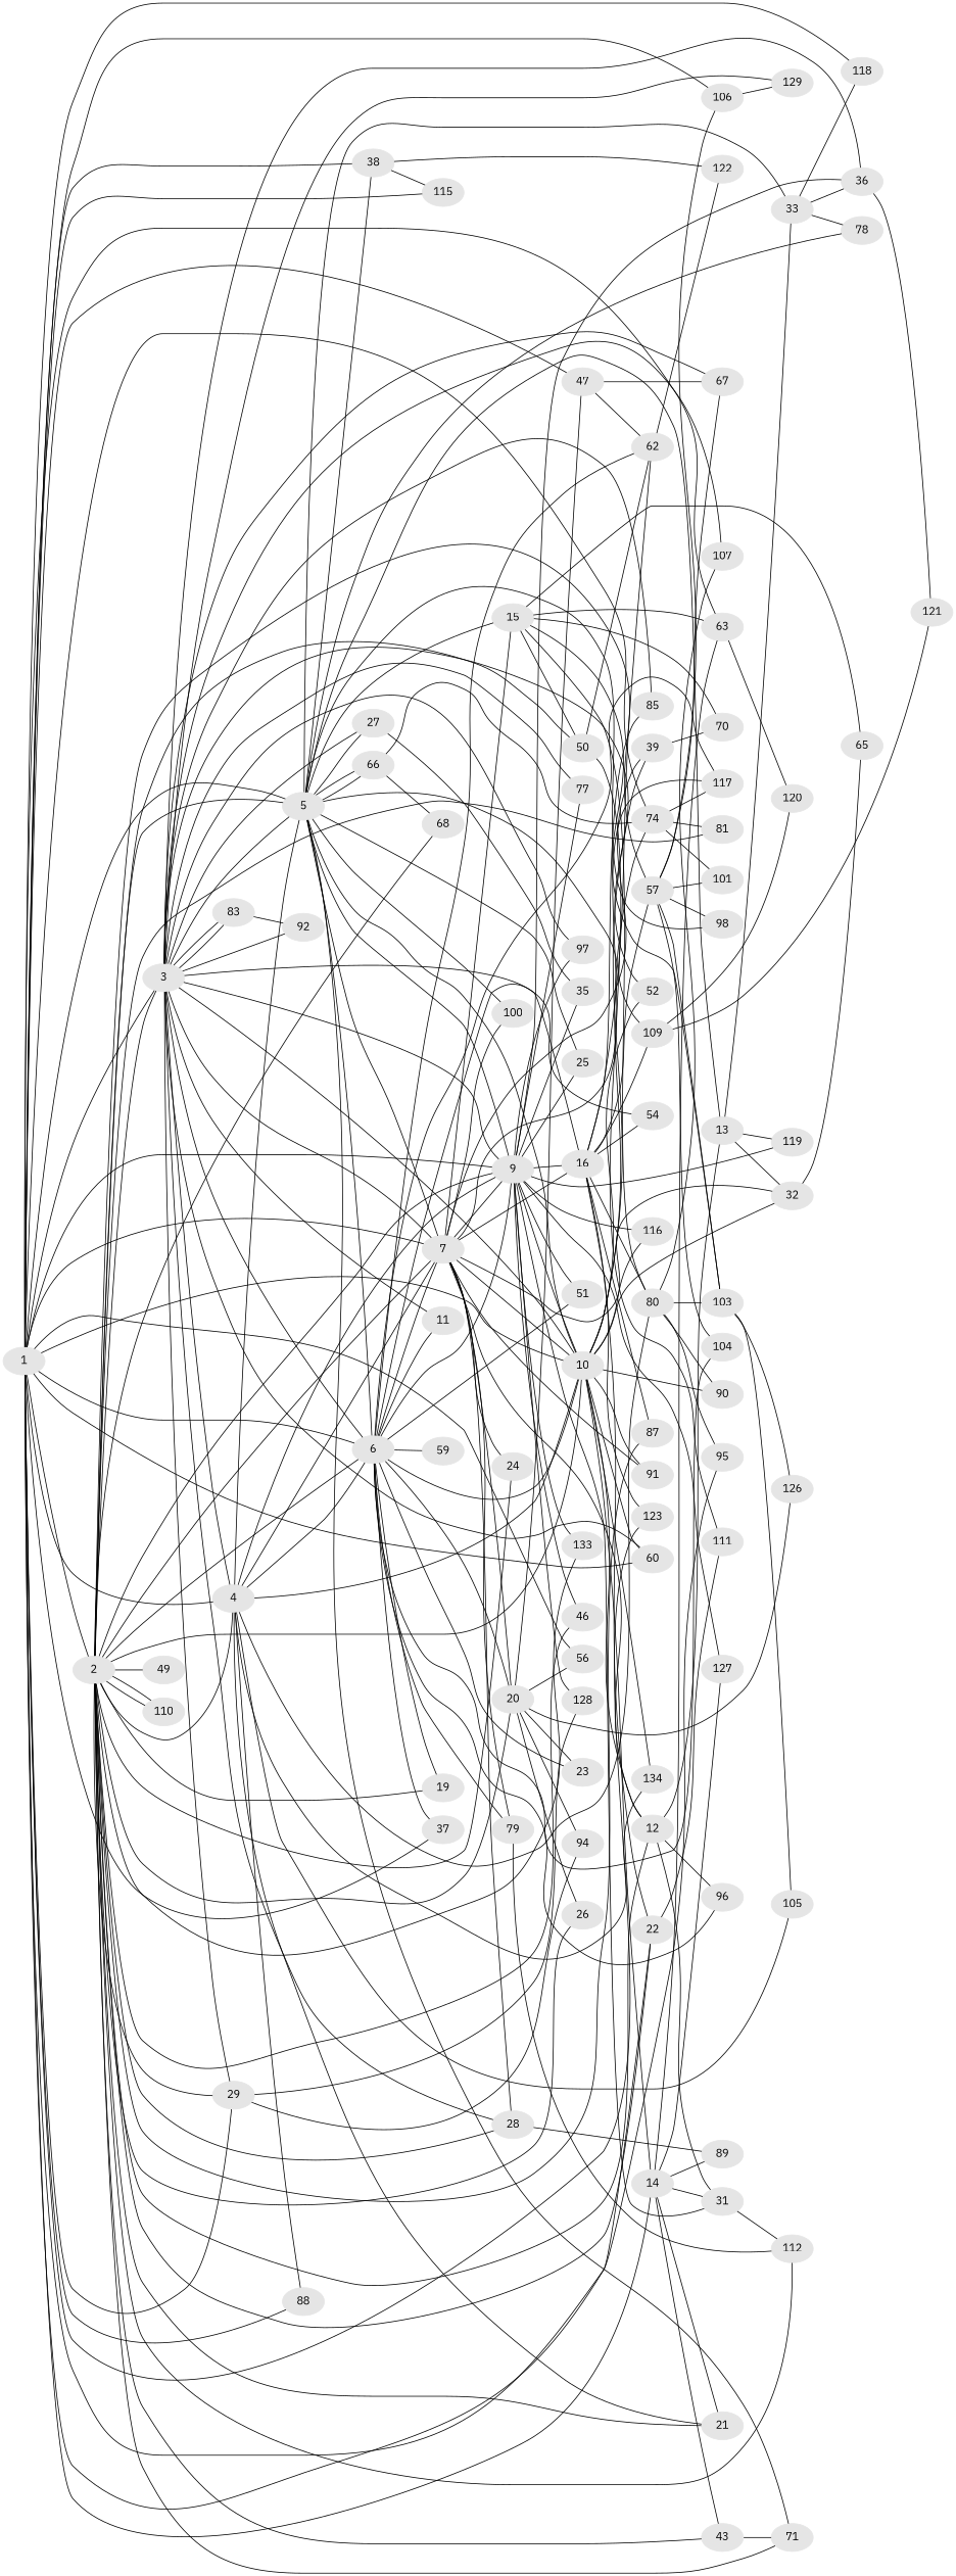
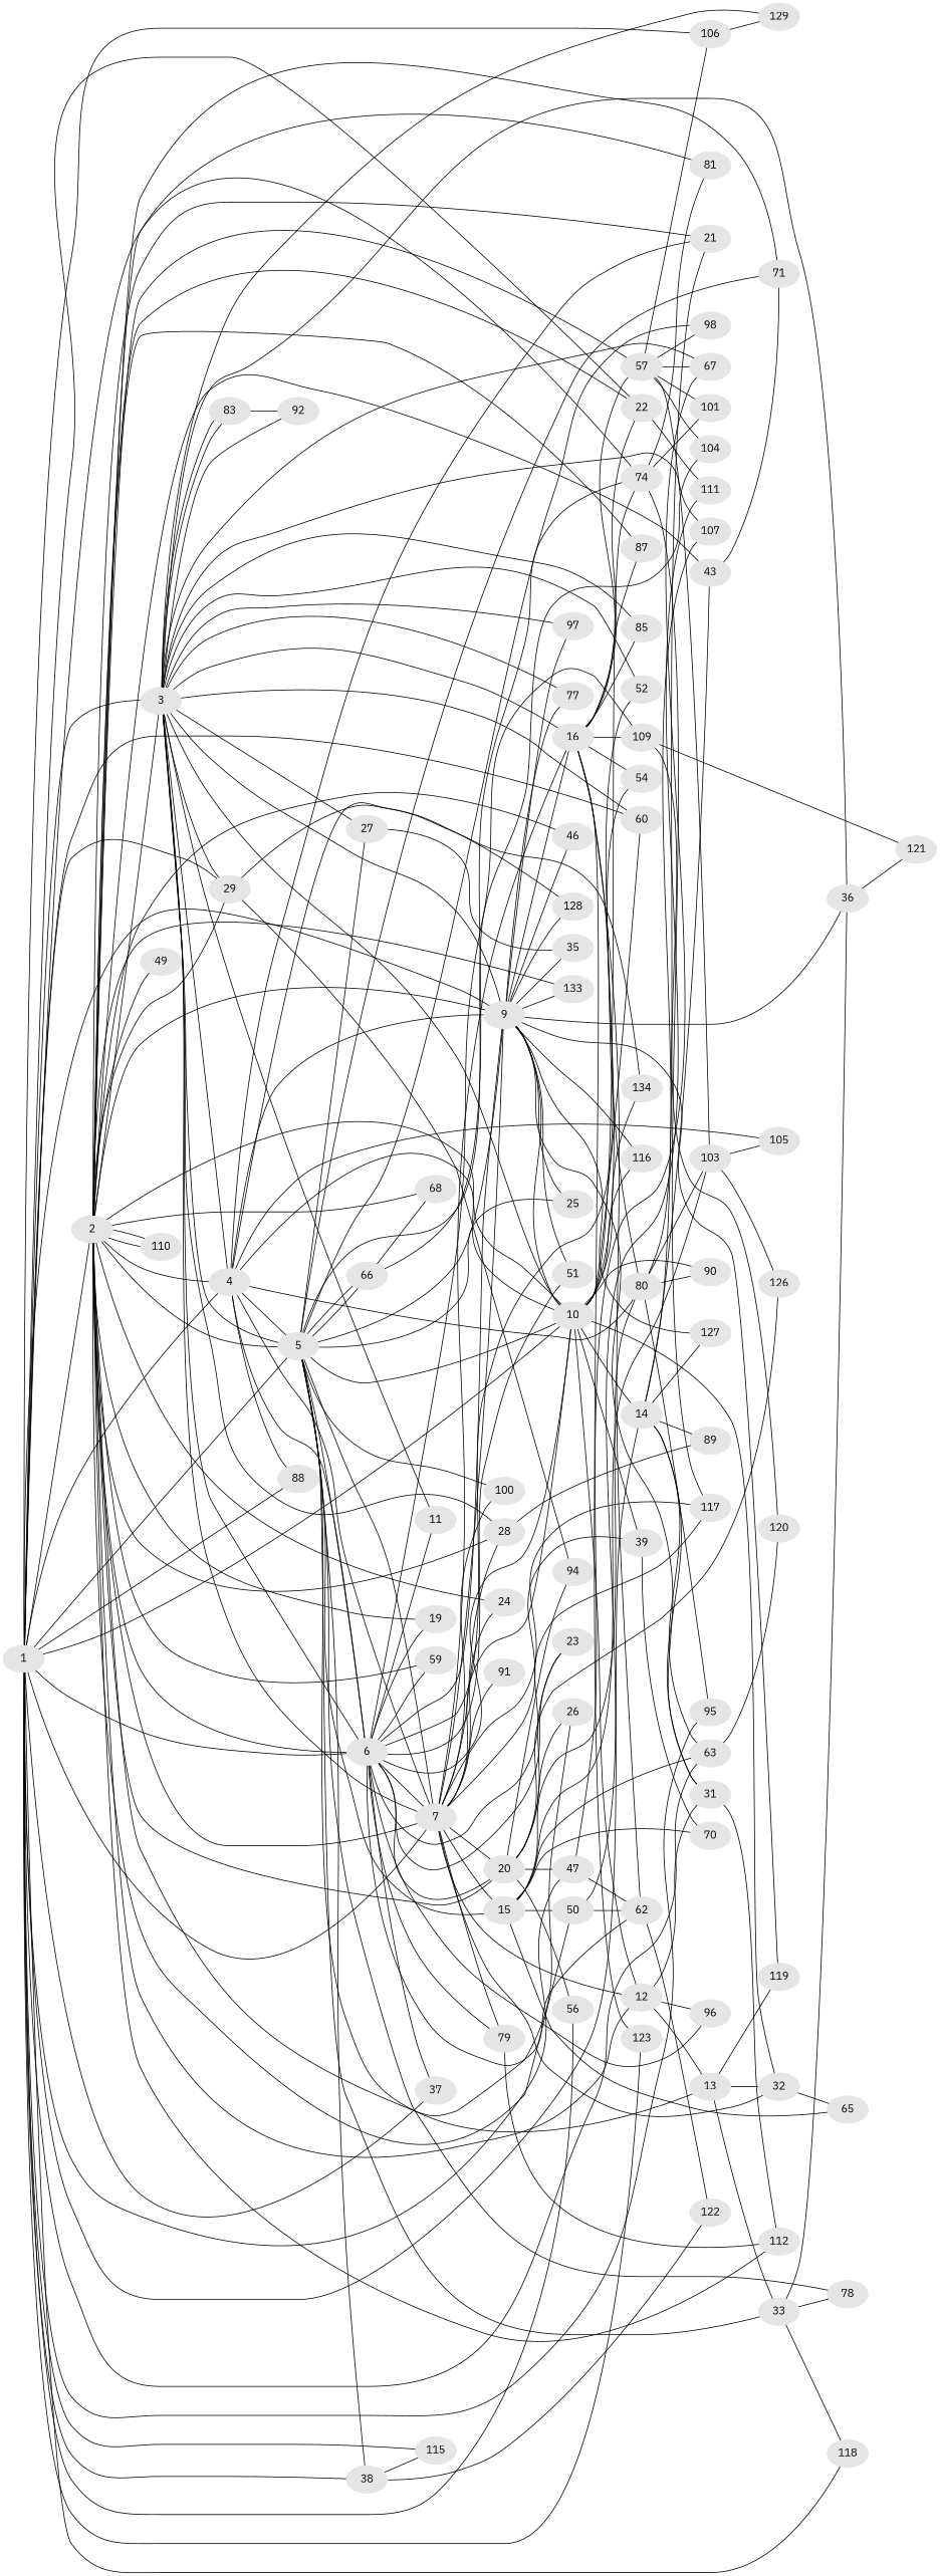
  graph {
    fontname="IBM Plex Sans"
    rankdir=LR
    node [color=gray90 fontname="IBM Plex Sans" style=filled]
    edge [fontname="IBM Plex Sans"]
    1 [super="+114"]
    2 [super="+8"]
    3 [super="+81"]
    4 [super="+84"]
    5 [super="+44"]
    6 [super="+93"]
    7 [super="+17"]
    9 [super="+53"]
    10 [super="+18"]
    14 [super="+124"]
    22 [super="+61"]
    29 [super="+30"]
    37
    38
    47 [super="+102"]
    56
    60 [super="+73"]
    63
    74 [super="+99"]
    88
    95
    106
    115
    118
    123
    12 [super="+69"]
    19
    20 [super="+48"]
    21 [super="+64"]
    24
    26
    28 [super="+42"]
    43 [super="+45"]
    46
    49
    50 [super="+72"]
    57 [super="+75"]
    59
    68
    71 [super="+76"]
    n41 [label=81]
    87
    110
    112 [super="+113"]
    133
    11
    16 [super="+40"]
    27
    36 [super="+86"]
    52
    67
    77
    83
    85
    92
    97
    107
    129
    80 [super="+125"]
    105
    134
    13 [super="+55"]
    15 [super="+32"]
    25
    33 [super="+41"]
    66
    78
    98
    100
    109
    23
    51
    54
    62 [super="+108"]
    79
    96
    104
    117 [super="+131"]
    n79 [label=32 super="+58"]
    39
    91
    31 [super="+132"]
    35
    116
    119
    127
    128
    90
    89
    111
    94
    122
    120
    101
    126
    103 [super="+130"]
    121
    65
    70
    1 -- 2 [weight=3]
    1 -- 3
    1 -- 4
    1 -- 5
    1 -- 6
    1 -- 7
    1 -- 9
    1 -- 10
    1 -- 14
    1 -- 22
    1 -- 29
    1 -- 37
    1 -- 38
    1 -- 47
    1 -- 56
    1 -- 60
    1 -- 63
    1 -- 74
    1 -- 88
    1 -- 95
    1 -- 106
    1 -- 115
    1 -- 118
    1 -- 123
    2 -- 3 [weight=2]
    2 -- 4 [weight=2]
    2 -- 5 [weight=2]
    2 -- 6 [weight=2]
    2 -- 7 [weight=2]
    2 -- 9 [weight=3]
    2 -- 10 [weight=2]
    2 -- 22
    2 -- 29 [weight=2]
    2 -- 12
    2 -- 19
    2 -- 20
    2 -- 21
    2 -- 24
    2 -- 26
    2 -- 28
    2 -- 43 [weight=2]
    2 -- 46
    2 -- 49
    2 -- 50
    2 -- 57 [weight=2]
+   2 -- 59
    2 -- 68
    2 -- 71
    2 -- n41
    2 -- 87
    2 -- 110
    2 -- 110
    2 -- 112
    2 -- 133
    3 -- 4
    3 -- 5
    3 -- 6 [weight=2]
    3 -- 7
    3 -- 9
    3 -- 10
    3 -- 29
    3 -- 60
    3 -- 28
    3 -- 11
    3 -- 16
    3 -- 27
    3 -- 36
    3 -- 52
    3 -- 67
    3 -- 77
    3 -- 83
    3 -- 83
    3 -- 85
    3 -- 92
    3 -- 97
    3 -- 107
    3 -- 129
    4 -- 5 [weight=2]
    4 -- 6
    4 -- 7
    4 -- 9
    4 -- 10
    4 -- 88
    4 -- 21
    4 -- 80
    4 -- 105
    4 -- 134
    5 -- 6
    5 -- 7
    5 -- 9 [weight=2]
    5 -- 10
    5 -- 38
    5 -- 71
    5 -- 27
    5 -- 13
    5 -- 15 [weight=2]
    5 -- 25
    5 -- 33
    5 -- 66
    5 -- 66
    5 -- 78
    5 -- 98
    5 -- 100
    5 -- 109
    6 -- 7
    6 -- 9
    6 -- 10
    6 -- 37
    6 -- 19
    6 -- 20
    6 -- 59
    6 -- 11
    6 -- 23
    6 -- 51
    6 -- 54
    6 -- 62
    6 -- 79
    6 -- 96
    6 -- 104
    6 -- 117
    7 -- 9 [weight=2]
    7 -- 10 [weight=2]
    7 -- 12
    7 -- 20
    7 -- 24
    7 -- 28
    7 -- 16
    7 -- 15
    7 -- 100
    7 -- 79
    7 -- 117
    7 -- n79
    7 -- 39
    7 -- 91
    9 -- 10
    9 -- 46
    9 -- 133
    9 -- 16
    9 -- 36
    9 -- 77
    9 -- 97
    9 -- 25
    9 -- 51
    9 -- 31
    9 -- 35
    9 -- 116
    9 -- 119
    9 -- 127
    9 -- 128
    10 -- 14
    10 -- 60
    10 -- 74
    10 -- 12
    10 -- 52
    10 -- 134
    10 -- n79 [weight=2]
    10 -- 39
-   10 -- 91
    10 -- 116
    10 -- 90
    14 -- 63
    14 -- 21
    14 -- 43
    14 -- 31
    14 -- 127
    14 -- 89
    22 -- 111
    29 -- 128
    29 -- 94
    38 -- 115
    38 -- 122
    47 -- 67
    47 -- 62
    63 -- 120
    74 -- n41
    74 -- 117
    74 -- 101
    106 -- 129
    12 -- 13
    12 -- 96
    12 -- 31
    20 -- 47
    20 -- 56
    20 -- 26
    20 -- 23
    20 -- 94
    20 -- 126
    28 -- 89
    43 -- 71
    50 -- 62
    50 -- 111
    57 -- 106
    57 -- 67
    57 -- 98
    57 -- 104
    57 -- 101
    57 -- 103
    16 -- 22
    16 -- 123
    16 -- 57
    16 -- 87
    16 -- 85
    16 -- 80
    16 -- 109
    16 -- 54
    16 -- 62
    27 -- 35
    36 -- 121
    83 -- 92
    80 -- 95
    80 -- 107
    80 -- 90
    80 -- 103
    13 -- 33
    13 -- n79
    13 -- 119
    15 -- 63
    15 -- 50
    15 -- 80
    15 -- 103
    15 -- 65
    15 -- 70
    33 -- 118
    33 -- 36
    33 -- 78
    66 -- 74
    66 -- 68
    109 -- 120
    109 -- 121
    62 -- 122
    79 -- 112
    n79 -- 65
    39 -- 70
    31 -- 112
    103 -- 105
    103 -- 126
  }
